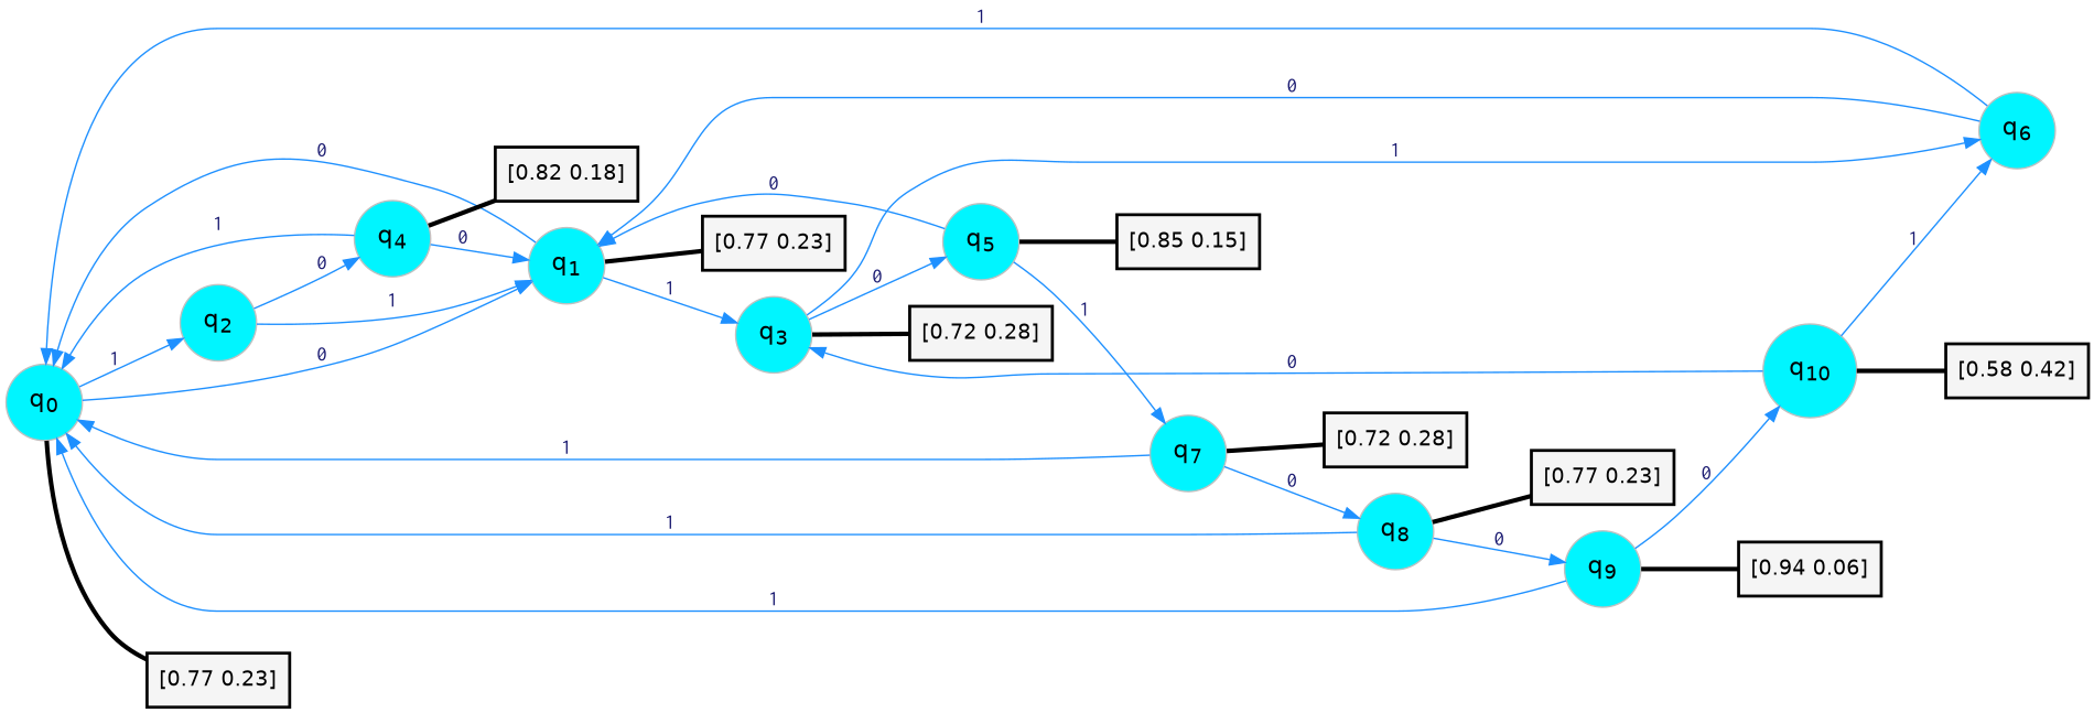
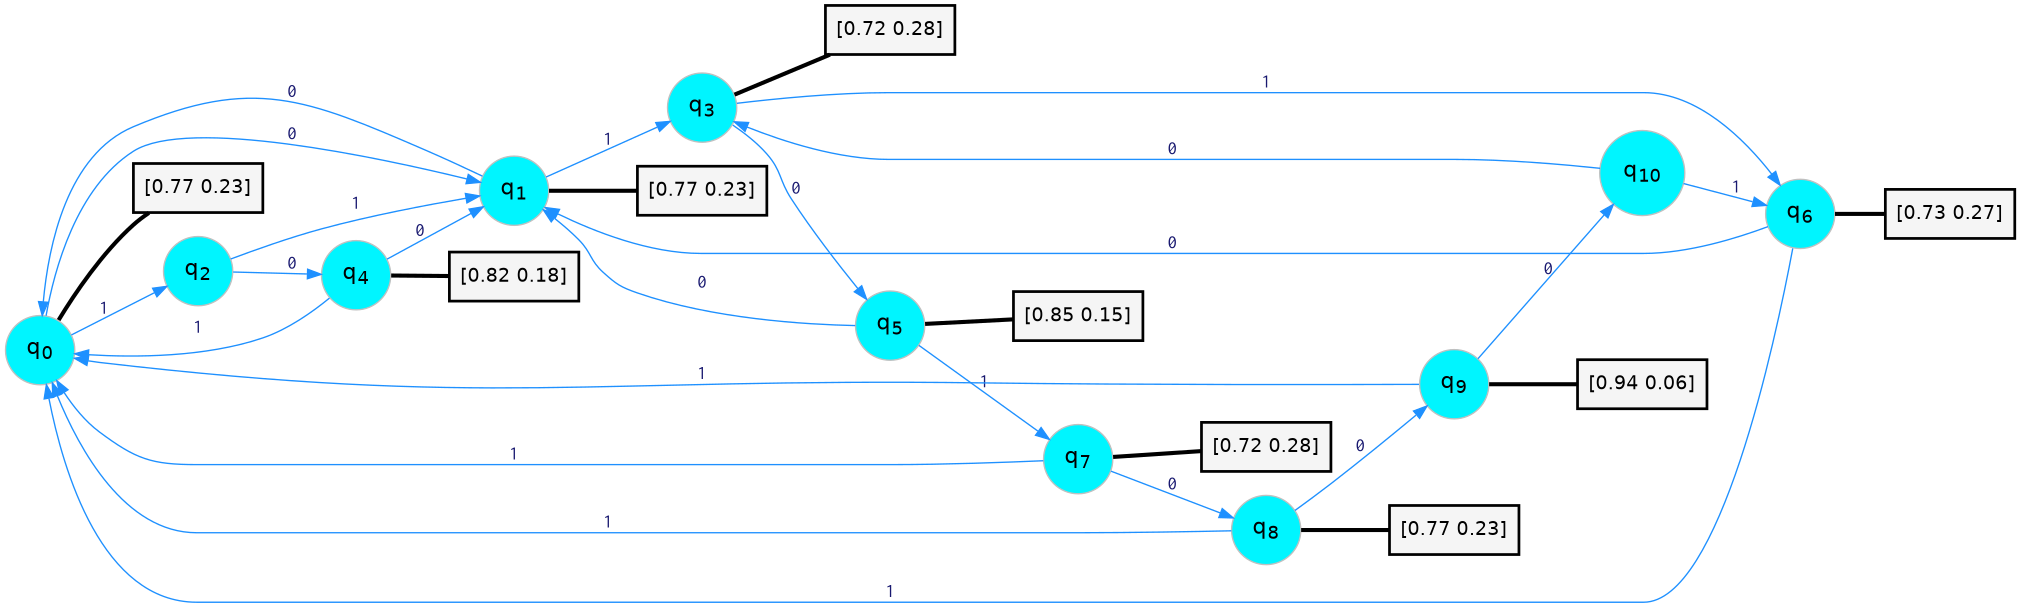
  digraph {
    rankdir=LR
    node [color=gray fillcolor=turquoise1 fontcolor=black fontname=Helvetica fontsize=16 fontweight=bold shape=circle style=filled]
    edge [arrowsize=1 color=dodgerblue1 fontcolor=midnightblue fontname=courier fontweight=bold penwidth=1 style=solid weight=20]
    n1 [label=<q<SUB>0</SUB>>]
    n2 [label=<q<SUB>1</SUB>>]
    n3 [label=<q<SUB>2</SUB>>]
    n4 [color=black fillcolor=whitesmoke fontsize=14 label="[0.77 0.23]" penwidth=2 shape=box]
    n5 [label=<q<SUB>3</SUB>>]
    n6 [color=black fillcolor=whitesmoke fontsize=14 label="[0.77 0.23]" penwidth=2 shape=box]
    n7 [label=<q<SUB>4</SUB>>]
    n8 [label=<q<SUB>5</SUB>>]
    n9 [label=<q<SUB>6</SUB>>]
    n10 [color=black fillcolor=whitesmoke fontsize=14 label="[0.72 0.28]" penwidth=2 shape=box]
    n11 [color=black fillcolor=whitesmoke fontsize=14 label="[0.82 0.18]" penwidth=2 shape=box]
    n12 [label=<q<SUB>7</SUB>>]
    n13 [color=black fillcolor=whitesmoke fontsize=14 label="[0.85 0.15]" penwidth=2 shape=box]
+   n14 [color=black fillcolor=whitesmoke fontsize=14 label="[0.73 0.27]" penwidth=2 shape=box]
    n15 [label=<q<SUB>8</SUB>>]
    n16 [color=black fillcolor=whitesmoke fontsize=14 label="[0.72 0.28]" penwidth=2 shape=box]
    n17 [label=<q<SUB>9</SUB>>]
    n18 [color=black fillcolor=whitesmoke fontsize=14 label="[0.77 0.23]" penwidth=2 shape=box]
    n19 [label=<q<SUB>10</SUB>>]
    n20 [color=black fillcolor=whitesmoke fontsize=14 label="[0.94 0.06]" penwidth=2 shape=box]
-   n21 [color=black fillcolor=whitesmoke fontsize=14 label="[0.58 0.42]" penwidth=2 shape=box]
    n1 -> n2 [label=0]
    n1 -> n3 [label=1]
    n1 -> n4 [arrowhead=none color=black penwidth=3]
    n2 -> n1 [label=0]
    n2 -> n5 [label=1]
    n2 -> n6 [arrowhead=none color=black penwidth=3]
    n3 -> n2 [label=1]
    n3 -> n7 [label=0]
    n5 -> n8 [label=0]
    n5 -> n9 [label=1]
    n5 -> n10 [arrowhead=none color=black penwidth=3]
    n7 -> n1 [label=1]
    n7 -> n2 [label=0]
    n7 -> n11 [arrowhead=none color=black penwidth=3]
    n8 -> n2 [label=0]
    n8 -> n12 [label=1]
    n8 -> n13 [arrowhead=none color=black penwidth=3]
    n9 -> n1 [label=1]
    n9 -> n2 [label=0]
+   n9 -> n14 [arrowhead=none color=black penwidth=3]
    n12 -> n1 [label=1]
    n12 -> n15 [label=0]
    n12 -> n16 [arrowhead=none color=black penwidth=3]
    n15 -> n1 [label=1]
    n15 -> n17 [label=0]
    n15 -> n18 [arrowhead=none color=black penwidth=3]
    n17 -> n1 [label=1]
    n17 -> n19 [label=0]
    n17 -> n20 [arrowhead=none color=black penwidth=3]
    n19 -> n5 [label=0]
    n19 -> n9 [label=1]
-   n19 -> n21 [arrowhead=none color=black penwidth=3]
  }
